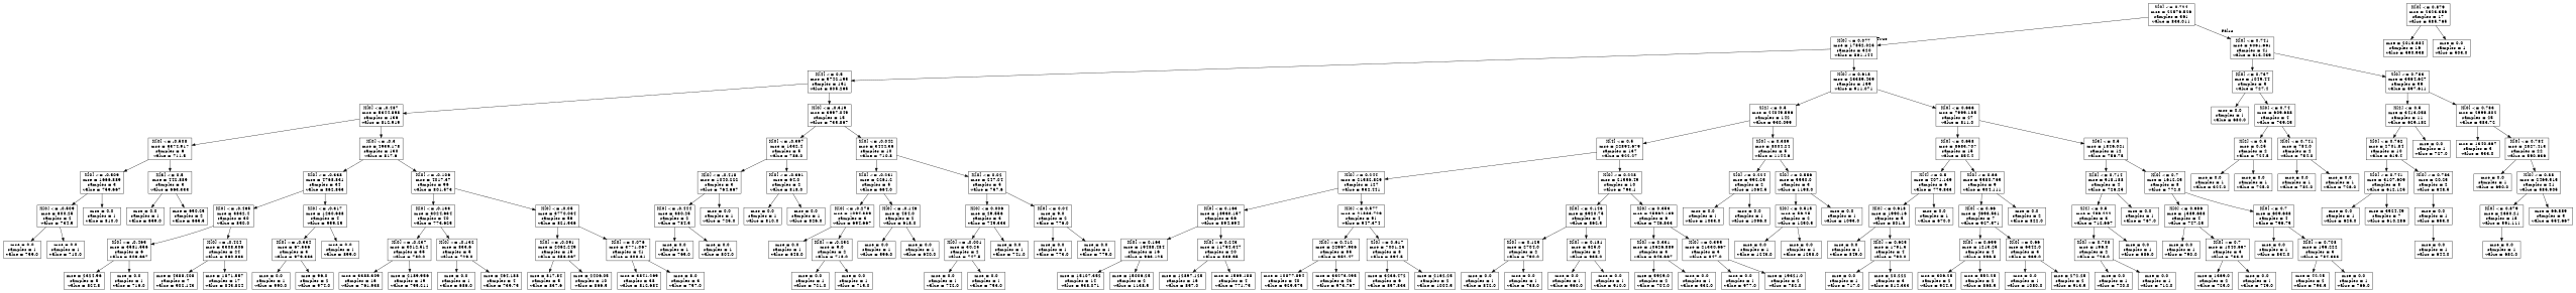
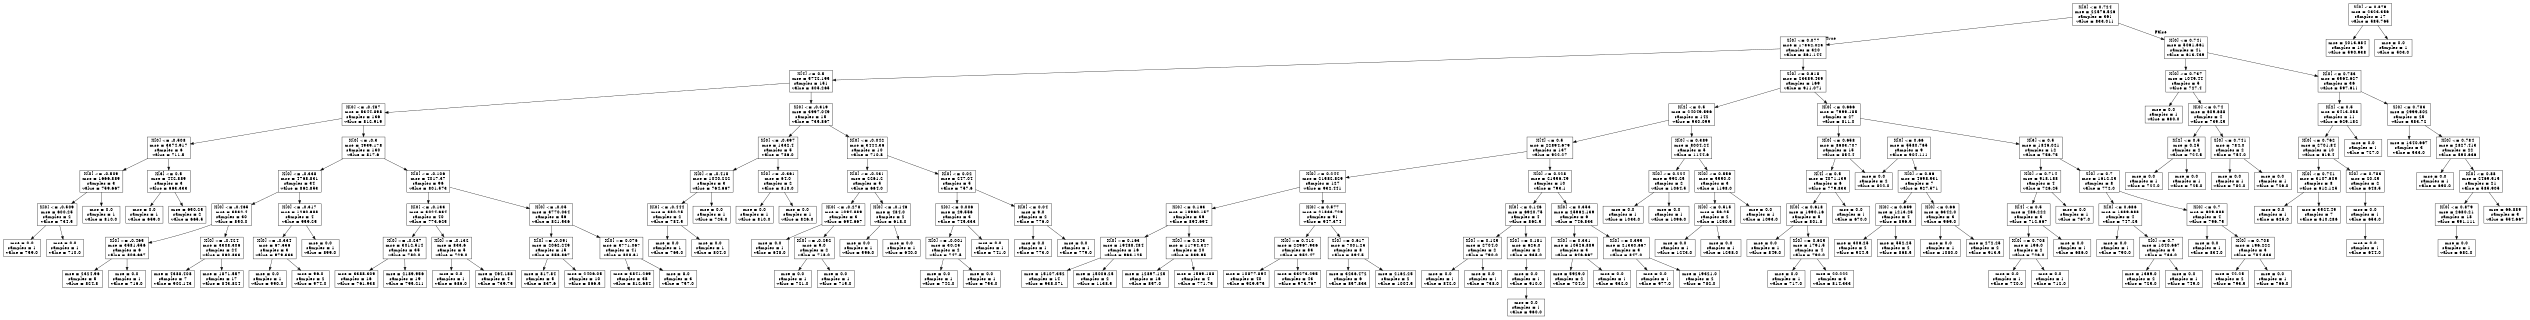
  digraph {
    node [shape=box]
    n1 [label="X[0] <= 0.724\nmse = 22576.526\nsamples = 361\nvalue = 833.011"]
    n2 [label="X[0] <= 0.077\nmse = 17852.023\nsamples = 320\nvalue = 861.144"]
    n3 [label="X[0] <= 0.741\nmse = 5061.661\nsamples = 41\nvalue = 613.439"]
    n4 [label="X[4] <= 0.5\nmse = 5742.195\nsamples = 151\nvalue = 805.265"]
    n5 [label="X[0] <= 0.618\nmse = 23389.439\nsamples = 169\nvalue = 911.071"]
    n6 [label="X[0] <= 0.737\nmse = 1049.44\nsamples = 5\nvalue = 727.4"]
    n7 [label="X[0] <= 0.783\nmse = 3564.627\nsamples = 36\nvalue = 597.611"]
    n8 [label="X[0] <= -0.487\nmse = 5344.898\nsamples = 136\nvalue = 812.919"]
    n9 [label="X[0] <= -0.319\nmse = 3997.049\nsamples = 15\nvalue = 735.867"]
    n10 [label="X[2] <= 0.5\nmse = 24049.596\nsamples = 142\nvalue = 930.099"]
    n11 [label="X[0] <= 0.666\nmse = 7999.185\nsamples = 27\nvalue = 811.0"]
    n12 [label="X[0] <= -0.508\nmse = 3374.917\nsamples = 6\nvalue = 711.5"]
    n13 [label="X[0] <= -0.3\nmse = 4939.178\nsamples = 130\nvalue = 817.6"]
    n14 [label="X[0] <= -0.397\nmse = 1332.4\nsamples = 5\nvalue = 786.0"]
    n15 [label="X[0] <= -0.042\nmse = 3444.36\nsamples = 10\nvalue = 710.8"]
    n16 [label="X[0] <= -0.509\nmse = 1666.889\nsamples = 3\nvalue = 759.667"]
    n17 [label="X[3] <= 0.5\nmse = 442.889\nsamples = 3\nvalue = 663.333"]
    n18 [label="X[0] <= -0.338\nmse = 4768.831\nsamples = 34\nvalue = 862.853"]
    n19 [label="X[0] <= -0.106\nmse = 4017.37\nsamples = 96\nvalue = 801.573"]
    n20 [label="X[0] <= -0.509\nmse = 600.25\nsamples = 2\nvalue = 734.5"]
    n21 [label="mse = 0.0\nsamples = 1\nvalue = 810.0"]
    n22 [label="mse = 0.0\nsamples = 1\nvalue = 659.0"]
    n23 [label="mse = 650.25\nsamples = 2\nvalue = 665.5"]
    n24 [label="mse = 0.0\nsamples = 1\nvalue = 759.0"]
    n25 [label="mse = 0.0\nsamples = 1\nvalue = 710.0"]
    n26 [label="X[0] <= -0.465\nmse = 3832.4\nsamples = 30\nvalue = 850.0"]
    n27 [label="X[0] <= -0.317\nmse = 1260.688\nsamples = 4\nvalue = 959.25"]
    n28 [label="X[0] <= -0.133\nmse = 3024.634\nsamples = 40\nvalue = 773.625"]
    n29 [label="X[0] <= -0.05\nmse = 3770.034\nsamples = 56\nvalue = 821.536"]
    n30 [label="X[0] <= -0.465\nmse = 3581.556\nsamples = 6\nvalue = 806.667"]
    n31 [label="X[0] <= -0.424\nmse = 3308.306\nsamples = 24\nvalue = 860.833"]
    n32 [label="X[0] <= -0.334\nmse = 67.556\nsamples = 3\nvalue = 979.333"]
    n33 [label="mse = 0.0\nsamples = 1\nvalue = 899.0"]
    n34 [label="mse = 2324.96\nsamples = 5\nvalue = 824.8"]
    n35 [label="mse = 0.0\nsamples = 1\nvalue = 716.0"]
    n36 [label="mse = 4388.408\nsamples = 7\nvalue = 902.143"]
    n37 [label="mse = 1871.557\nsamples = 17\nvalue = 843.824"]
    n38 [label="mse = 0.0\nsamples = 1\nvalue = 990.0"]
    n39 [label="mse = 96.0\nsamples = 2\nvalue = 974.0"]
    n40 [label="X[0] <= -0.237\nmse = 3012.514\nsamples = 35\nvalue = 780.0"]
    n41 [label="X[0] <= -0.132\nmse = 833.6\nsamples = 5\nvalue = 729.0"]
    n42 [label="X[0] <= -0.091\nmse = 2062.249\nsamples = 15\nvalue = 856.867"]
    n43 [label="X[0] <= 0.076\nmse = 3771.067\nsamples = 41\nvalue = 808.61"]
    n44 [label="mse = 3388.309\nsamples = 16\nvalue = 761.938"]
    n45 [label="mse = 2189.956\nsamples = 19\nvalue = 795.211"]
    n46 [label="mse = 0.0\nsamples = 1\nvalue = 686.0"]
    n47 [label="mse = 464.188\nsamples = 4\nvalue = 739.75"]
    n48 [label="mse = 817.84\nsamples = 5\nvalue = 837.6"]
    n49 [label="mse = 2406.05\nsamples = 10\nvalue = 866.5"]
    n50 [label="mse = 3841.269\nsamples = 38\nvalue = 812.684"]
    n51 [label="mse = 8.0\nsamples = 3\nvalue = 757.0"]
    n52 [label="X[0] <= -0.418\nmse = 1040.222\nsamples = 3\nvalue = 764.667"]
    n53 [label="X[0] <= -0.361\nmse = 64.0\nsamples = 2\nvalue = 818.0"]
    n54 [label="X[0] <= -0.231\nmse = 2261.2\nsamples = 5\nvalue = 664.0"]
    n55 [label="X[0] <= 0.02\nmse = 247.04\nsamples = 5\nvalue = 757.6"]
    n56 [label="X[0] <= -0.444\nmse = 380.25\nsamples = 2\nvalue = 784.5"]
    n57 [label="mse = 0.0\nsamples = 1\nvalue = 725.0"]
    n58 [label="mse = 0.0\nsamples = 1\nvalue = 810.0"]
    n59 [label="mse = 0.0\nsamples = 1\nvalue = 826.0"]
    n60 [label="mse = 0.0\nsamples = 1\nvalue = 765.0"]
    n61 [label="mse = 0.0\nsamples = 1\nvalue = 804.0"]
    n62 [label="X[0] <= -0.278\nmse = 1094.889\nsamples = 3\nvalue = 694.667"]
    n63 [label="X[0] <= -0.146\nmse = 484.0\nsamples = 2\nvalue = 618.0"]
    n64 [label="X[0] <= 0.006\nmse = 29.556\nsamples = 3\nvalue = 745.333"]
    n65 [label="X[0] <= 0.04\nmse = 9.0\nsamples = 2\nvalue = 776.0"]
    n66 [label="mse = 0.0\nsamples = 1\nvalue = 648.0"]
    n67 [label="X[0] <= -0.252\nmse = 9.0\nsamples = 2\nvalue = 718.0"]
    n68 [label="mse = 0.0\nsamples = 1\nvalue = 596.0"]
    n69 [label="mse = 0.0\nsamples = 1\nvalue = 640.0"]
    n70 [label="mse = 0.0\nsamples = 1\nvalue = 721.0"]
    n71 [label="mse = 0.0\nsamples = 1\nvalue = 715.0"]
    n72 [label="X[0] <= -0.001\nmse = 30.25\nsamples = 2\nvalue = 747.5"]
    n73 [label="mse = 0.0\nsamples = 1\nvalue = 741.0"]
    n74 [label="mse = 0.0\nsamples = 1\nvalue = 773.0"]
    n75 [label="mse = 0.0\nsamples = 1\nvalue = 779.0"]
    n76 [label="mse = 0.0\nsamples = 1\nvalue = 742.0"]
    n77 [label="mse = 0.0\nsamples = 1\nvalue = 753.0"]
    n78 [label="X[4] <= 0.5\nmse = 22894.679\nsamples = 137\nvalue = 922.27"]
    n79 [label="X[0] <= 0.389\nmse = 8004.24\nsamples = 5\nvalue = 1144.6"]
    n80 [label="X[0] <= 0.658\nmse = 8683.707\nsamples = 15\nvalue = 854.4"]
    n81 [label="X[3] <= 0.5\nmse = 1846.021\nsamples = 12\nvalue = 756.75"]
    n82 [label="X[0] <= 0.244\nmse = 21582.829\nsamples = 127\nvalue = 932.441"]
    n83 [label="X[0] <= 0.228\nmse = 21556.49\nsamples = 10\nvalue = 793.1"]
    n84 [label="X[0] <= 0.224\nmse = 992.25\nsamples = 2\nvalue = 1064.5"]
    n85 [label="X[0] <= 0.556\nmse = 5550.0\nsamples = 3\nvalue = 1198.0"]
    n86 [label="X[0] <= 0.163\nmse = 18960.157\nsamples = 36\nvalue = 894.694"]
    n87 [label="X[0] <= 0.577\nmse = 21833.729\nsamples = 91\nvalue = 947.374"]
    n88 [label="X[0] <= 0.146\nmse = 6920.75\nsamples = 4\nvalue = 862.5"]
    n89 [label="X[0] <= 0.353\nmse = 25962.139\nsamples = 6\nvalue = 746.833"]
    n90 [label="X[0] <= 0.163\nmse = 19488.484\nsamples = 16\nvalue = 963.125"]
    n91 [label="X[0] <= 0.243\nmse = 11794.347\nsamples = 20\nvalue = 839.95"]
    n92 [label="X[0] <= 0.412\nmse = 22967.936\nsamples = 83\nvalue = 952.47"]
    n93 [label="X[0] <= 0.617\nmse = 7001.25\nsamples = 8\nvalue = 894.5"]
    n94 [label="mse = 15107.352\nsamples = 14\nvalue = 938.071"]
    n95 [label="mse = 15006.25\nsamples = 2\nvalue = 1138.5"]
    n96 [label="mse = 12897.125\nsamples = 16\nvalue = 857.0"]
    n97 [label="mse = 1569.188\nsamples = 4\nvalue = 771.75"]
    n98 [label="mse = 10877.894\nsamples = 40\nvalue = 929.575"]
    n99 [label="mse = 33273.295\nsamples = 43\nvalue = 973.767"]
    n100 [label="mse = 3236.472\nsamples = 6\nvalue = 857.833"]
    n101 [label="mse = 2162.25\nsamples = 2\nvalue = 1004.5"]
    n102 [label="X[0] <= 0.125\nmse = 2704.0\nsamples = 2\nvalue = 790.0"]
    n103 [label="X[0] <= 0.181\nmse = 625.0\nsamples = 2\nvalue = 935.0"]
    n104 [label="X[0] <= 0.331\nmse = 10526.889\nsamples = 3\nvalue = 646.667"]
    n105 [label="X[0] <= 0.395\nmse = 21330.667\nsamples = 3\nvalue = 847.0"]
    n106 [label="mse = 0.0\nsamples = 1\nvalue = 842.0"]
    n107 [label="mse = 0.0\nsamples = 1\nvalue = 738.0"]
    n108 [label="mse = 0.0\nsamples = 1\nvalue = 960.0"]
    n109 [label="mse = 0.0\nsamples = 1\nvalue = 910.0"]
    n110 [label="mse = 5929.0\nsamples = 2\nvalue = 704.0"]
    n111 [label="mse = 0.0\nsamples = 1\nvalue = 532.0"]
    n112 [label="mse = 0.0\nsamples = 1\nvalue = 977.0"]
    n113 [label="mse = 19321.0\nsamples = 2\nvalue = 782.0"]
    n114 [label="mse = 0.0\nsamples = 1\nvalue = 1033.0"]
    n115 [label="mse = 0.0\nsamples = 1\nvalue = 1096.0"]
    n116 [label="X[0] <= 0.515\nmse = 56.25\nsamples = 2\nvalue = 1250.5"]
    n117 [label="mse = 0.0\nsamples = 1\nvalue = 1093.0"]
    n118 [label="mse = 0.0\nsamples = 1\nvalue = 1243.0"]
    n119 [label="mse = 0.0\nsamples = 1\nvalue = 1258.0"]
    n120 [label="X[4] <= 0.5\nmse = 4071.139\nsamples = 6\nvalue = 779.833"]
    n121 [label="X[0] <= 0.66\nmse = 5580.765\nsamples = 9\nvalue = 904.111"]
    n122 [label="X[0] <= 0.714\nmse = 918.188\nsamples = 4\nvalue = 726.25"]
    n123 [label="X[0] <= 0.7\nmse = 1612.25\nsamples = 8\nvalue = 772.0"]
    n124 [label="X[0] <= 0.618\nmse = 1990.16\nsamples = 5\nvalue = 801.8"]
    n125 [label="mse = 0.0\nsamples = 1\nvalue = 670.0"]
    n126 [label="X[0] <= 0.66\nmse = 4698.531\nsamples = 7\nvalue = 927.571"]
    n127 [label="mse = 0.0\nsamples = 2\nvalue = 822.0"]
    n128 [label="mse = 0.0\nsamples = 1\nvalue = 849.0"]
    n129 [label="X[0] <= 0.625\nmse = 1791.5\nsamples = 4\nvalue = 790.0"]
    n130 [label="mse = 0.0\nsamples = 1\nvalue = 717.0"]
    n131 [label="mse = 20.222\nsamples = 3\nvalue = 814.333"]
    n132 [label="X[0] <= 0.659\nmse = 1213.25\nsamples = 4\nvalue = 896.5"]
    n133 [label="X[0] <= 0.66\nmse = 6342.0\nsamples = 3\nvalue = 969.0"]
    n134 [label="mse = 306.25\nsamples = 2\nvalue = 924.5"]
    n135 [label="mse = 552.25\nsamples = 2\nvalue = 868.5"]
    n136 [label="mse = 0.0\nsamples = 1\nvalue = 1080.0"]
    n137 [label="mse = 272.25\nsamples = 2\nvalue = 913.5"]
    n138 [label="X[4] <= 0.5\nmse = 486.222\nsamples = 3\nvalue = 712.667"]
    n139 [label="mse = 0.0\nsamples = 1\nvalue = 767.0"]
    n140 [label="X[0] <= 0.686\nmse = 1389.688\nsamples = 4\nvalue = 747.25"]
    n141 [label="X[0] <= 0.7\nmse = 609.688\nsamples = 4\nvalue = 796.75"]
    n142 [label="X[0] <= 0.708\nmse = 196.0\nsamples = 2\nvalue = 726.0"]
    n143 [label="mse = 0.0\nsamples = 1\nvalue = 686.0"]
    n144 [label="mse = 0.0\nsamples = 1\nvalue = 740.0"]
    n145 [label="mse = 0.0\nsamples = 1\nvalue = 712.0"]
    n146 [label="mse = 0.0\nsamples = 1\nvalue = 790.0"]
    n147 [label="X[0] <= 0.7\nmse = 1040.667\nsamples = 3\nvalue = 733.0"]
    n148 [label="mse = 0.0\nsamples = 1\nvalue = 834.0"]
    n149 [label="X[0] <= 0.708\nmse = 196.222\nsamples = 3\nvalue = 784.333"]
    n150 [label="mse = 1369.0\nsamples = 2\nvalue = 725.0"]
    n151 [label="mse = 0.0\nsamples = 1\nvalue = 749.0"]
    n152 [label="mse = 42.25\nsamples = 2\nvalue = 793.5"]
    n153 [label="mse = 0.0\nsamples = 1\nvalue = 766.0"]
    n154 [label="mse = 0.0\nsamples = 1\nvalue = 680.0"]
    n155 [label="X[0] <= 0.74\nmse = 609.688\nsamples = 4\nvalue = 739.25"]
    n156 [label="X[2] <= 0.5\nmse = 3413.058\nsamples = 11\nvalue = 629.182"]
    n157 [label="X[0] <= 0.783\nmse = 2999.802\nsamples = 25\nvalue = 583.72"]
    n158 [label="X[2] <= 0.5\nmse = 0.25\nsamples = 2\nvalue = 724.5"]
    n159 [label="X[0] <= 0.741\nmse = 784.0\nsamples = 2\nvalue = 754.0"]
-   n160 [label="mse = 0.0\nsamples = 1\nvalue = 324.0"]
+   n160 [label="mse = 0.0\nsamples = 1\nvalue = 724.0"]
    n161 [label="mse = 0.0\nsamples = 1\nvalue = 725.0"]
    n162 [label="mse = 0.0\nsamples = 1\nvalue = 782.0"]
    n163 [label="mse = 0.0\nsamples = 1\nvalue = 726.0"]
    n164 [label="X[0] <= 0.762\nmse = 2701.84\nsamples = 10\nvalue = 619.4"]
    n165 [label="mse = 0.0\nsamples = 1\nvalue = 727.0"]
    n166 [label="mse = 1340.667\nsamples = 3\nvalue = 533.0"]
    n167 [label="X[0] <= 0.784\nmse = 2827.413\nsamples = 22\nvalue = 590.636"]
    n168 [label="X[0] <= 0.741\nmse = 3107.609\nsamples = 8\nvalue = 612.125"]
    n169 [label="X[0] <= 0.783\nmse = 20.25\nsamples = 2\nvalue = 648.5"]
    n170 [label="mse = 0.0\nsamples = 1\nvalue = 625.0"]
    n171 [label="mse = 3524.49\nsamples = 7\nvalue = 610.286"]
    n172 [label="mse = 0.0\nsamples = 1\nvalue = 653.0"]
    n173 [label="mse = 0.0\nsamples = 1\nvalue = 644.0"]
    n174 [label="mse = 0.0\nsamples = 1\nvalue = 690.0"]
    n175 [label="X[0] <= 0.88\nmse = 2469.515\nsamples = 21\nvalue = 585.905"]
    n176 [label="X[0] <= 0.879\nmse = 2680.21\nsamples = 18\nvalue = 591.111"]
    n177 [label="mse = 66.889\nsamples = 3\nvalue = 554.667"]
    n178 [label="mse = 0.0\nsamples = 1\nvalue = 682.0"]
    n179 [label="X[0] <= 0.879\nmse = 2323.356\nsamples = 17\nvalue = 585.765"]
    n180 [label="mse = 2013.684\nsamples = 16\nvalue = 590.938"]
    n181 [label="mse = 0.0\nsamples = 1\nvalue = 503.0"]
    n1 -> n2 [headlabel=True labelangle=45 labeldistance=2.5]
    n1 -> n3 [headlabel=False labelangle=-45 labeldistance=2.5]
    n2 -> n4
    n2 -> n5
    n3 -> n6
    n3 -> n7
    n4 -> n8
    n4 -> n9
    n5 -> n10
    n5 -> n11
    n6 -> n154
    n6 -> n155
    n7 -> n156
    n7 -> n157
    n8 -> n12
    n8 -> n13
    n9 -> n14
    n9 -> n15
    n10 -> n78
    n10 -> n79
    n11 -> n80
    n11 -> n81
    n12 -> n16
    n12 -> n17
    n13 -> n18
    n13 -> n19
    n14 -> n52
    n14 -> n53
    n15 -> n54
    n15 -> n55
    n16 -> n20
    n16 -> n21
    n17 -> n22
    n17 -> n23
    n18 -> n26
    n18 -> n27
    n19 -> n28
    n19 -> n29
    n20 -> n24
    n20 -> n25
    n26 -> n30
    n26 -> n31
    n27 -> n32
    n27 -> n33
    n28 -> n40
    n28 -> n41
    n29 -> n42
    n29 -> n43
    n30 -> n34
    n30 -> n35
    n31 -> n36
    n31 -> n37
    n32 -> n38
    n32 -> n39
    n40 -> n44
    n40 -> n45
    n41 -> n46
    n41 -> n47
    n42 -> n48
    n42 -> n49
    n43 -> n50
    n43 -> n51
    n52 -> n56
    n52 -> n57
    n53 -> n58
    n53 -> n59
    n54 -> n62
    n54 -> n63
    n55 -> n64
    n55 -> n65
    n56 -> n60
    n56 -> n61
    n62 -> n66
    n62 -> n67
    n63 -> n68
    n63 -> n69
    n64 -> n72
    n64 -> n73
    n65 -> n74
    n65 -> n75
    n67 -> n70
    n67 -> n71
    n72 -> n76
    n72 -> n77
    n78 -> n82
    n78 -> n83
    n79 -> n84
    n79 -> n85
    n80 -> n120
-   n80 -> n121
+   n80 -> n127
    n81 -> n122
    n81 -> n123
    n82 -> n86
    n82 -> n87
    n83 -> n88
    n83 -> n89
    n84 -> n114
    n84 -> n115
    n85 -> n116
    n85 -> n117
    n86 -> n90
    n86 -> n91
    n87 -> n92
    n87 -> n93
    n88 -> n102
    n88 -> n103
    n89 -> n104
    n89 -> n105
    n90 -> n94
    n90 -> n95
    n91 -> n96
    n91 -> n97
    n92 -> n98
    n92 -> n99
    n93 -> n100
    n93 -> n101
    n102 -> n106
    n102 -> n107
-   n103 -> n108
+   n109 -> n108
    n103 -> n109
    n104 -> n110
    n104 -> n111
    n105 -> n112
    n105 -> n113
    n116 -> n118
    n116 -> n119
    n120 -> n124
    n120 -> n125
    n121 -> n126
    n121 -> n127
    n122 -> n138
    n122 -> n139
    n123 -> n140
    n123 -> n141
    n124 -> n128
    n124 -> n129
    n126 -> n132
    n126 -> n133
    n129 -> n130
    n129 -> n131
    n132 -> n134
    n132 -> n135
    n133 -> n136
    n133 -> n137
    n138 -> n142
    n138 -> n143
    n140 -> n146
    n140 -> n147
    n141 -> n148
    n141 -> n149
    n142 -> n144
    n142 -> n145
    n147 -> n150
    n147 -> n151
    n149 -> n152
    n149 -> n153
    n155 -> n158
    n155 -> n159
    n156 -> n164
    n156 -> n165
    n157 -> n166
    n157 -> n167
    n158 -> n160
    n158 -> n161
    n159 -> n162
    n159 -> n163
    n164 -> n168
    n164 -> n169
    n167 -> n174
    n167 -> n175
    n168 -> n170
    n168 -> n171
    n169 -> n172
    n172 -> n173
    n175 -> n176
    n175 -> n177
    n176 -> n178
    n179 -> n180
    n179 -> n181
  }
